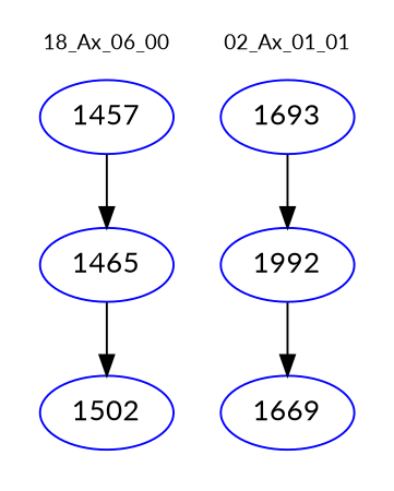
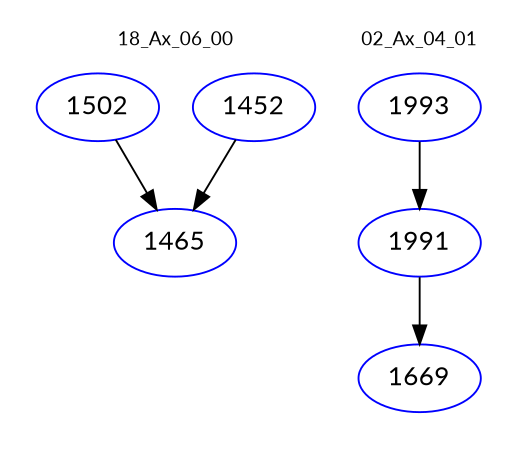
  digraph {
    fontname=Lato
    node [color=blue fontname=Lato]
    edge [color=black fontname=Lato]
-   n1 [label=1457]
+   n1 [label=1452]
    n2 [label=1465]
    n3 [label=1502]
-   n4 [label=1693]
-   n5 [label=1992]
+   n4 [label=1993]
+   n5 [label=1991]
    n6 [label=1669]
    subgraph cluster_1 {
      color=white
      fontsize=10
      label="18_Ax_06_00"
      n1
      n2
      n3
    }
    subgraph cluster_2 {
      color=white
      fontsize=10
-     label="02_Ax_01_01"
+     label="02_Ax_04_01"
      n4
      n5
      n6
    }
    n1 -> n2
-   n2 -> n3
+   n3 -> n2
    n4 -> n5
    n5 -> n6
  }
